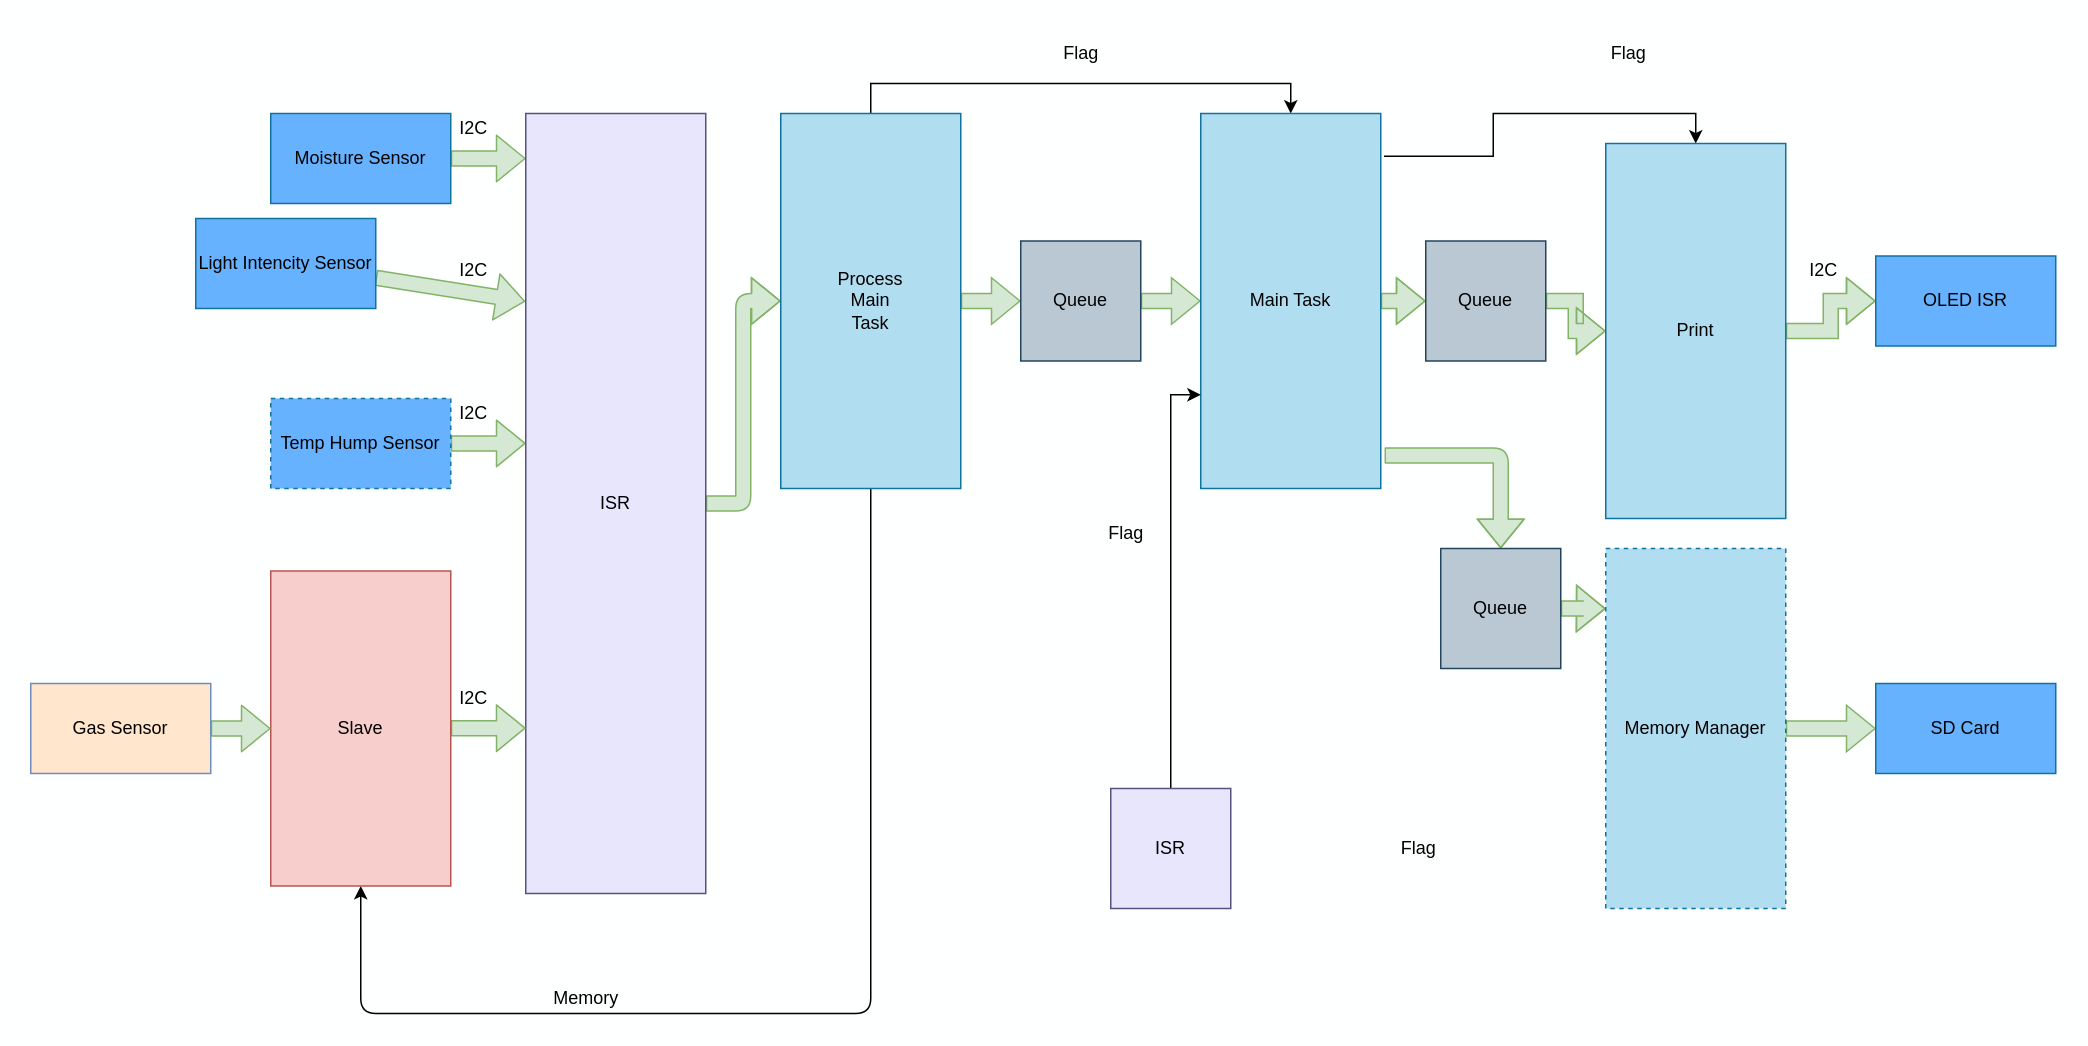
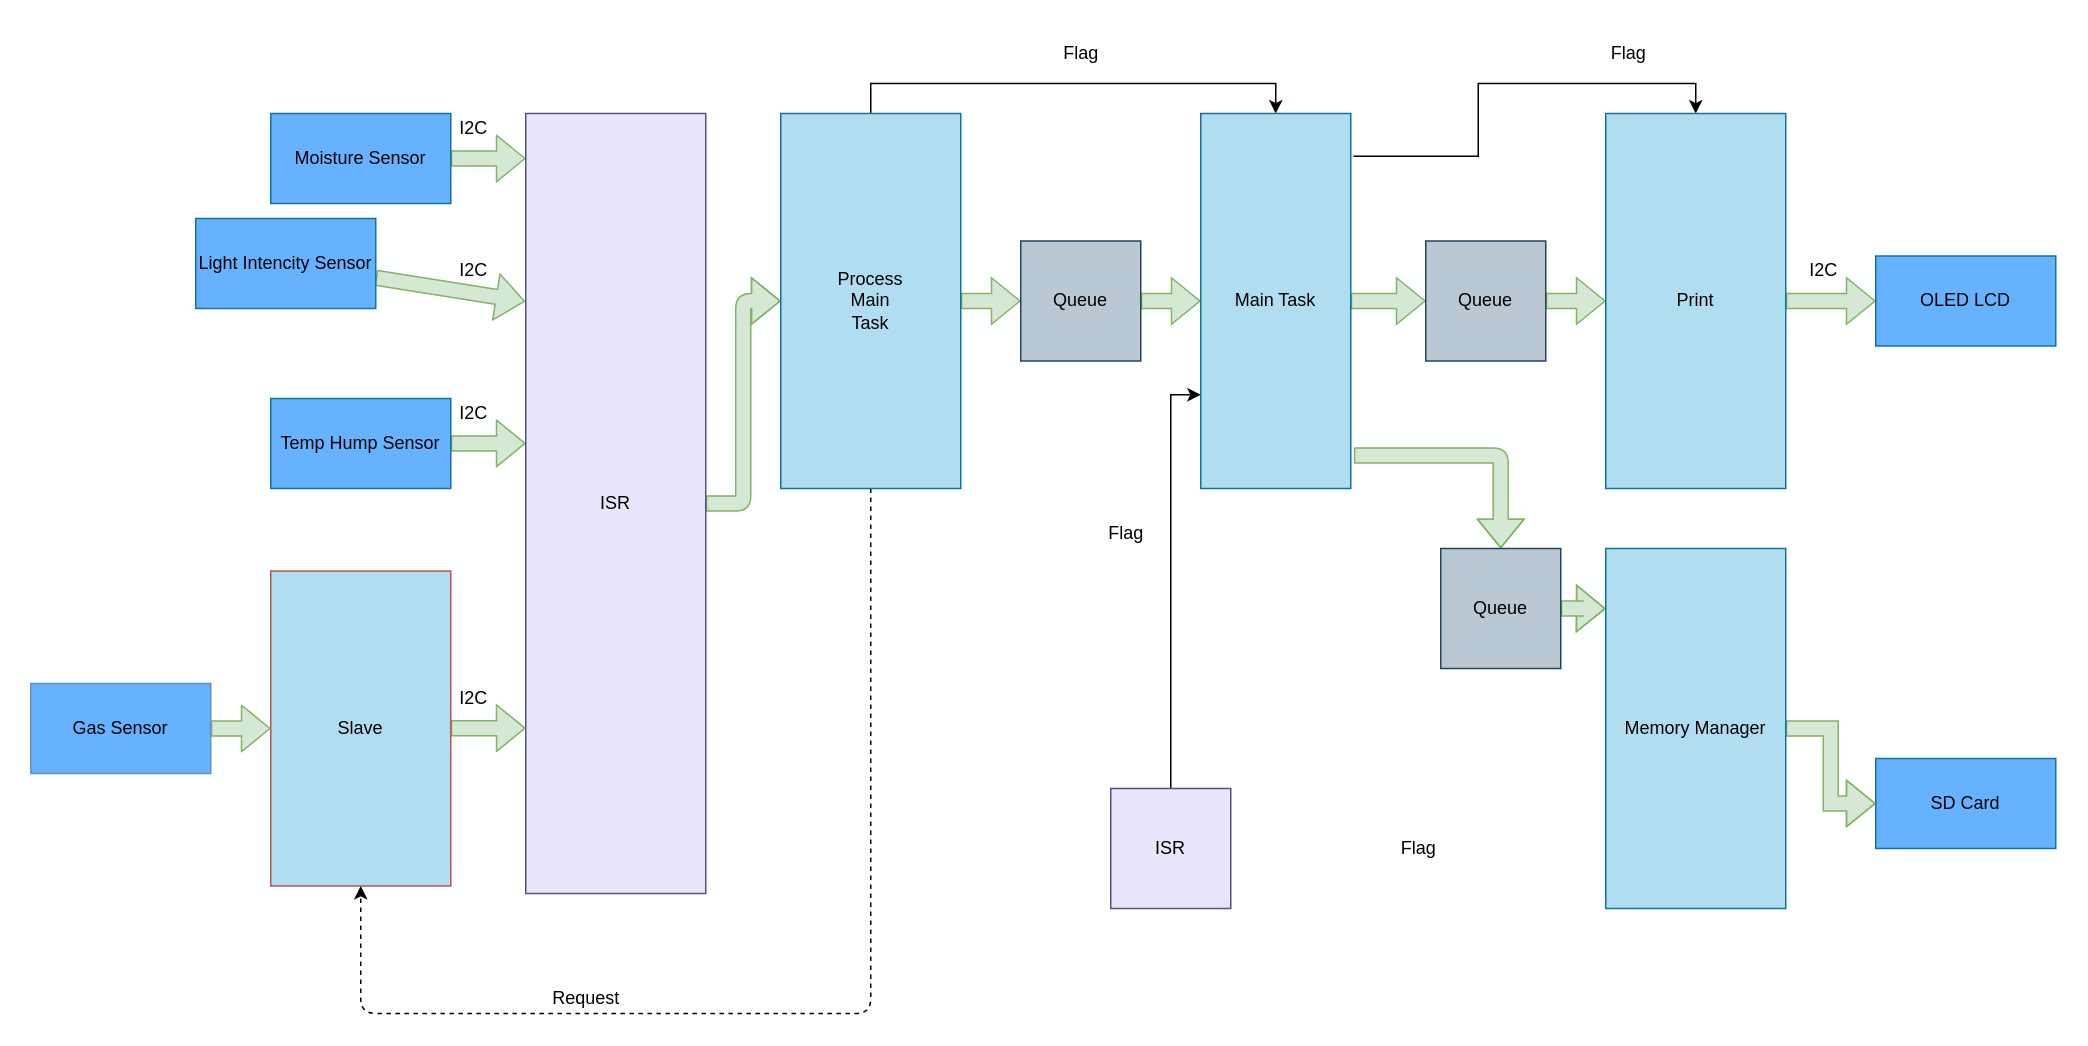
  <mxCell id="0" />
  <mxCell id="1" parent="0" />
  <mxCell id="2" style="edgeStyle=none;html=1;shape=flexArrow;fillColor=#d5e8d4;strokeColor=#82b366;" edge="1" parent="1" source="3"><mxGeometry relative="1" as="geometry"><mxPoint x="350" y="105" as="targetPoint" /></mxGeometry></mxCell>
  <mxCell id="3" value="Moisture Sensor" style="rounded=0;whiteSpace=wrap;html=1;fillColor=#66B2FF;strokeColor=#10739e;" parent="1" vertex="1"><mxGeometry x="180" y="75" width="120" height="60" as="geometry" /></mxCell>
  <mxCell id="4" style="edgeStyle=none;html=1;entryX=-0.003;entryY=0.241;entryDx=0;entryDy=0;entryPerimeter=0;shape=flexArrow;fillColor=#d5e8d4;strokeColor=#82b366;" edge="1" parent="1" source="5" target="9"><mxGeometry relative="1" as="geometry" /></mxCell>
  <mxCell id="5" value="Light Intencity Sensor" style="rounded=0;whiteSpace=wrap;html=1;fillColor=#66B2FF;strokeColor=#10739e;" parent="1" vertex="1"><mxGeometry x="130" y="145" width="120" height="60" as="geometry" /></mxCell>
  <mxCell id="6" style="edgeStyle=none;html=1;entryX=0;entryY=0.423;entryDx=0;entryDy=0;entryPerimeter=0;shape=flexArrow;fillColor=#d5e8d4;strokeColor=#82b366;" edge="1" parent="1" source="7" target="9"><mxGeometry relative="1" as="geometry" /></mxCell>
- <mxCell id="7" value="Temp Hump Sensor" style="rounded=0;whiteSpace=wrap;html=1;fillColor=#66B2FF;strokeColor=#10739e;dashed=1;" parent="1" vertex="1"><mxGeometry x="180" y="265" width="120" height="60" as="geometry" /></mxCell>
+ <mxCell id="7" value="Temp Hump Sensor" style="rounded=0;whiteSpace=wrap;html=1;fillColor=#66B2FF;strokeColor=#10739e;" parent="1" vertex="1"><mxGeometry x="180" y="265" width="120" height="60" as="geometry" /></mxCell>
  <mxCell id="8" style="edgeStyle=orthogonalEdgeStyle;shape=flexArrow;html=1;entryX=0;entryY=0.5;entryDx=0;entryDy=0;fillColor=#d5e8d4;strokeColor=#82b366;" edge="1" parent="1" source="9" target="13"><mxGeometry relative="1" as="geometry" /></mxCell>
  <mxCell id="9" value="ISR" style="rounded=0;whiteSpace=wrap;html=1;fillColor=#E8E6FC;strokeColor=#56517e;" parent="1" vertex="1"><mxGeometry x="350" y="75" width="120" height="520" as="geometry" /></mxCell>
  <mxCell id="10" style="edgeStyle=orthogonalEdgeStyle;shape=flexArrow;rounded=0;orthogonalLoop=1;jettySize=auto;html=1;entryX=0;entryY=0.5;entryDx=0;entryDy=0;fillColor=#d5e8d4;strokeColor=#82b366;" parent="1" source="13" target="15" edge="1"><mxGeometry relative="1" as="geometry" /></mxCell>
  <mxCell id="11" style="rounded=0;orthogonalLoop=1;jettySize=auto;html=1;entryX=0.5;entryY=0;entryDx=0;entryDy=0;exitX=0.5;exitY=0;exitDx=0;exitDy=0;edgeStyle=orthogonalEdgeStyle;" parent="1" source="13" target="19" edge="1"><mxGeometry relative="1" as="geometry"><mxPoint x="530" y="55" as="sourcePoint" /></mxGeometry></mxCell>
- <mxCell id="12" style="edgeStyle=none;html=1;entryX=0.5;entryY=1;entryDx=0;entryDy=0;" edge="1" parent="1" source="13" target="37"><mxGeometry relative="1" as="geometry"><Array as="points"><mxPoint x="580" y="675" /><mxPoint x="240" y="675" /></Array></mxGeometry></mxCell>
+ <mxCell id="12" style="edgeStyle=none;html=1;entryX=0.5;entryY=1;entryDx=0;entryDy=0;dashed=1;" edge="1" parent="1" source="13" target="37"><mxGeometry relative="1" as="geometry"><Array as="points"><mxPoint x="580" y="675" /><mxPoint x="240" y="675" /></Array></mxGeometry></mxCell>
  <mxCell id="13" value="Process&lt;br&gt;Main&lt;br&gt;Task" style="rounded=0;whiteSpace=wrap;html=1;fillColor=#b1ddf0;strokeColor=#10739e;" parent="1" vertex="1"><mxGeometry x="520" y="75" width="120" height="250" as="geometry" /></mxCell>
  <mxCell id="14" style="edgeStyle=orthogonalEdgeStyle;shape=flexArrow;rounded=0;orthogonalLoop=1;jettySize=auto;html=1;entryX=0;entryY=0.5;entryDx=0;entryDy=0;fillColor=#d5e8d4;strokeColor=#82b366;" parent="1" source="15" target="19" edge="1"><mxGeometry relative="1" as="geometry" /></mxCell>
  <mxCell id="15" value="Queue" style="whiteSpace=wrap;html=1;aspect=fixed;fillColor=#bac8d3;strokeColor=#23445d;" parent="1" vertex="1"><mxGeometry x="680" y="160" width="80" height="80" as="geometry" /></mxCell>
  <mxCell id="16" style="edgeStyle=orthogonalEdgeStyle;rounded=0;orthogonalLoop=1;jettySize=auto;html=1;entryX=0;entryY=0.5;entryDx=0;entryDy=0;shape=flexArrow;fillColor=#d5e8d4;strokeColor=#82b366;" parent="1" source="19" target="24" edge="1"><mxGeometry relative="1" as="geometry" /></mxCell>
  <mxCell id="17" style="edgeStyle=orthogonalEdgeStyle;rounded=0;orthogonalLoop=1;jettySize=auto;html=1;exitX=1.018;exitY=0.114;exitDx=0;exitDy=0;entryX=0.5;entryY=0;entryDx=0;entryDy=0;exitPerimeter=0;" parent="1" source="19" target="26" edge="1"><mxGeometry relative="1" as="geometry" /></mxCell>
  <mxCell id="18" style="edgeStyle=orthogonalEdgeStyle;shape=flexArrow;html=1;entryX=0.5;entryY=0;entryDx=0;entryDy=0;exitX=1.021;exitY=0.912;exitDx=0;exitDy=0;exitPerimeter=0;fillColor=#d5e8d4;strokeColor=#82b366;" edge="1" parent="1" source="19" target="30"><mxGeometry relative="1" as="geometry" /></mxCell>
- <mxCell id="19" value="Main Task" style="rounded=0;whiteSpace=wrap;html=1;fillColor=#b1ddf0;strokeColor=#10739e;" parent="1" vertex="1"><mxGeometry x="800" y="75" width="120" height="250" as="geometry" /></mxCell>
+ <mxCell id="19" value="Main Task" style="rounded=0;whiteSpace=wrap;html=1;fillColor=#b1ddf0;strokeColor=#10739e;" parent="1" vertex="1"><mxGeometry x="800" y="75" width="100" height="250" as="geometry" /></mxCell>
  <mxCell id="20" value="Flag" style="text;html=1;align=center;verticalAlign=middle;resizable=0;points=[];autosize=1;strokeColor=none;fillColor=none;" parent="1" vertex="1"><mxGeometry x="695" y="20" width="50" height="30" as="geometry" /></mxCell>
  <mxCell id="21" style="edgeStyle=orthogonalEdgeStyle;rounded=0;orthogonalLoop=1;jettySize=auto;html=1;entryX=0;entryY=0.75;entryDx=0;entryDy=0;" parent="1" source="22" target="19" edge="1"><mxGeometry relative="1" as="geometry"><Array as="points"><mxPoint x="780" y="405" /><mxPoint x="780" y="263" /></Array></mxGeometry></mxCell>
  <mxCell id="22" value="ISR" style="whiteSpace=wrap;html=1;aspect=fixed;fillColor=#E8E6FC;strokeColor=#56517e;" parent="1" vertex="1"><mxGeometry x="740" y="525" width="80" height="80" as="geometry" /></mxCell>
  <mxCell id="23" style="edgeStyle=orthogonalEdgeStyle;shape=flexArrow;rounded=0;orthogonalLoop=1;jettySize=auto;html=1;entryX=0;entryY=0.5;entryDx=0;entryDy=0;fillColor=#d5e8d4;strokeColor=#82b366;" parent="1" source="24" target="26" edge="1"><mxGeometry relative="1" as="geometry" /></mxCell>
  <mxCell id="24" value="Queue" style="whiteSpace=wrap;html=1;aspect=fixed;fillColor=#bac8d3;strokeColor=#23445d;" parent="1" vertex="1"><mxGeometry x="950" y="160" width="80" height="80" as="geometry" /></mxCell>
  <mxCell id="25" style="edgeStyle=orthogonalEdgeStyle;shape=flexArrow;rounded=0;orthogonalLoop=1;jettySize=auto;html=1;entryX=0;entryY=0.5;entryDx=0;entryDy=0;fillColor=#d5e8d4;strokeColor=#82b366;" parent="1" source="26" target="27" edge="1"><mxGeometry relative="1" as="geometry" /></mxCell>
- <mxCell id="26" value="Print" style="rounded=0;whiteSpace=wrap;html=1;fillColor=#b1ddf0;strokeColor=#10739e;" parent="1" vertex="1"><mxGeometry x="1070" y="95" width="120" height="250" as="geometry" /></mxCell>
- <mxCell id="27" value="OLED ISR" style="rounded=0;whiteSpace=wrap;html=1;fillColor=#66B2FF;strokeColor=#10739e;" parent="1" vertex="1"><mxGeometry x="1250" y="170" width="120" height="60" as="geometry" /></mxCell>
+ <mxCell id="26" value="Print" style="rounded=0;whiteSpace=wrap;html=1;fillColor=#b1ddf0;strokeColor=#10739e;" parent="1" vertex="1"><mxGeometry x="1070" y="75" width="120" height="250" as="geometry" /></mxCell>
+ <mxCell id="27" value="OLED LCD" style="rounded=0;whiteSpace=wrap;html=1;fillColor=#66B2FF;strokeColor=#10739e;" parent="1" vertex="1"><mxGeometry x="1250" y="170" width="120" height="60" as="geometry" /></mxCell>
  <mxCell id="28" value="Flag" style="text;html=1;align=center;verticalAlign=middle;resizable=0;points=[];autosize=1;strokeColor=none;fillColor=none;" parent="1" vertex="1"><mxGeometry x="1060" y="20" width="50" height="30" as="geometry" /></mxCell>
  <mxCell id="29" style="edgeStyle=orthogonalEdgeStyle;html=1;entryX=0;entryY=0.167;entryDx=0;entryDy=0;entryPerimeter=0;shape=flexArrow;fillColor=#d5e8d4;strokeColor=#82b366;" edge="1" parent="1" source="30" target="32"><mxGeometry relative="1" as="geometry" /></mxCell>
  <mxCell id="30" value="Queue" style="whiteSpace=wrap;html=1;aspect=fixed;fillColor=#bac8d3;strokeColor=#23445d;" parent="1" vertex="1"><mxGeometry x="960" y="365" width="80" height="80" as="geometry" /></mxCell>
  <mxCell id="31" style="edgeStyle=orthogonalEdgeStyle;rounded=0;orthogonalLoop=1;jettySize=auto;html=1;entryX=0;entryY=0.5;entryDx=0;entryDy=0;shape=flexArrow;fillColor=#d5e8d4;strokeColor=#82b366;" parent="1" source="32" target="35" edge="1"><mxGeometry relative="1" as="geometry" /></mxCell>
- <mxCell id="32" value="Memory Manager" style="rounded=0;whiteSpace=wrap;html=1;fillColor=#b1ddf0;strokeColor=#10739e;dashed=1;" parent="1" vertex="1"><mxGeometry x="1070" y="365" width="120" height="240" as="geometry" /></mxCell>
+ <mxCell id="32" value="Memory Manager" style="rounded=0;whiteSpace=wrap;html=1;fillColor=#b1ddf0;strokeColor=#10739e;" parent="1" vertex="1"><mxGeometry x="1070" y="365" width="120" height="240" as="geometry" /></mxCell>
  <mxCell id="33" value="Flag" style="text;html=1;align=center;verticalAlign=middle;resizable=0;points=[];autosize=1;strokeColor=none;fillColor=none;" parent="1" vertex="1"><mxGeometry x="920" y="550" width="50" height="30" as="geometry" /></mxCell>
  <mxCell id="34" value="Flag" style="text;html=1;align=center;verticalAlign=middle;resizable=0;points=[];autosize=1;strokeColor=none;fillColor=none;" parent="1" vertex="1"><mxGeometry x="725" y="340" width="50" height="30" as="geometry" /></mxCell>
- <mxCell id="35" value="SD Card" style="rounded=0;whiteSpace=wrap;html=1;fillColor=#66B2FF;strokeColor=#10739e;" parent="1" vertex="1"><mxGeometry x="1250" y="455" width="120" height="60" as="geometry" /></mxCell>
+ <mxCell id="35" value="SD Card" style="rounded=0;whiteSpace=wrap;html=1;fillColor=#66B2FF;strokeColor=#10739e;" parent="1" vertex="1"><mxGeometry x="1250" y="505" width="120" height="60" as="geometry" /></mxCell>
  <mxCell id="36" style="edgeStyle=none;html=1;entryX=0;entryY=0.788;entryDx=0;entryDy=0;entryPerimeter=0;shape=flexArrow;fillColor=#d5e8d4;strokeColor=#82b366;" edge="1" parent="1" source="37" target="9"><mxGeometry relative="1" as="geometry" /></mxCell>
- <mxCell id="37" value="Slave" style="rounded=0;whiteSpace=wrap;html=1;fillColor=#f8cecc;strokeColor=#b85450;" vertex="1" parent="1"><mxGeometry x="180" y="380" width="120" height="210" as="geometry" /></mxCell>
+ <mxCell id="37" value="Slave" style="rounded=0;whiteSpace=wrap;html=1;fillColor=#b1ddf0;strokeColor=#b85450;" vertex="1" parent="1"><mxGeometry x="180" y="380" width="120" height="210" as="geometry" /></mxCell>
  <mxCell id="38" style="edgeStyle=none;shape=flexArrow;html=1;entryX=0;entryY=0.5;entryDx=0;entryDy=0;fillColor=#d5e8d4;strokeColor=#82b366;" edge="1" parent="1" source="39" target="37"><mxGeometry relative="1" as="geometry" /></mxCell>
- <mxCell id="39" value="Gas Sensor" style="rounded=0;whiteSpace=wrap;html=1;fillColor=#ffe6cc;strokeColor=#6c8ebf;" vertex="1" parent="1"><mxGeometry x="20" y="455" width="120" height="60" as="geometry" /></mxCell>
- <mxCell id="40" value="Memory" style="text;html=1;align=center;verticalAlign=middle;resizable=0;points=[];autosize=1;strokeColor=none;fillColor=none;" vertex="1" parent="1"><mxGeometry x="360" y="655" width="60" height="20" as="geometry" /></mxCell>
+ <mxCell id="39" value="Gas Sensor" style="rounded=0;whiteSpace=wrap;html=1;fillColor=#66B2FF;strokeColor=#6c8ebf;" vertex="1" parent="1"><mxGeometry x="20" y="455" width="120" height="60" as="geometry" /></mxCell>
+ <mxCell id="40" value="Request" style="text;html=1;align=center;verticalAlign=middle;resizable=0;points=[];autosize=1;strokeColor=none;fillColor=none;" vertex="1" parent="1"><mxGeometry x="360" y="655" width="60" height="20" as="geometry" /></mxCell>
  <mxCell id="41" value="I2C" style="text;html=1;align=center;verticalAlign=middle;resizable=0;points=[];autosize=1;strokeColor=none;fillColor=none;" vertex="1" parent="1"><mxGeometry x="300" y="75" width="30" height="20" as="geometry" /></mxCell>
  <mxCell id="42" value="I2C" style="text;html=1;align=center;verticalAlign=middle;resizable=0;points=[];autosize=1;strokeColor=none;fillColor=none;" vertex="1" parent="1"><mxGeometry x="300" y="170" width="30" height="20" as="geometry" /></mxCell>
  <mxCell id="43" value="I2C" style="text;html=1;align=center;verticalAlign=middle;resizable=0;points=[];autosize=1;strokeColor=none;fillColor=none;" vertex="1" parent="1"><mxGeometry x="300" y="265" width="30" height="20" as="geometry" /></mxCell>
  <mxCell id="44" value="I2C" style="text;html=1;align=center;verticalAlign=middle;resizable=0;points=[];autosize=1;strokeColor=none;fillColor=none;" vertex="1" parent="1"><mxGeometry x="300" y="455" width="30" height="20" as="geometry" /></mxCell>
  <mxCell id="45" value="I2C" style="text;html=1;align=center;verticalAlign=middle;resizable=0;points=[];autosize=1;strokeColor=none;fillColor=none;" vertex="1" parent="1"><mxGeometry x="1200" y="170" width="30" height="20" as="geometry" /></mxCell>
